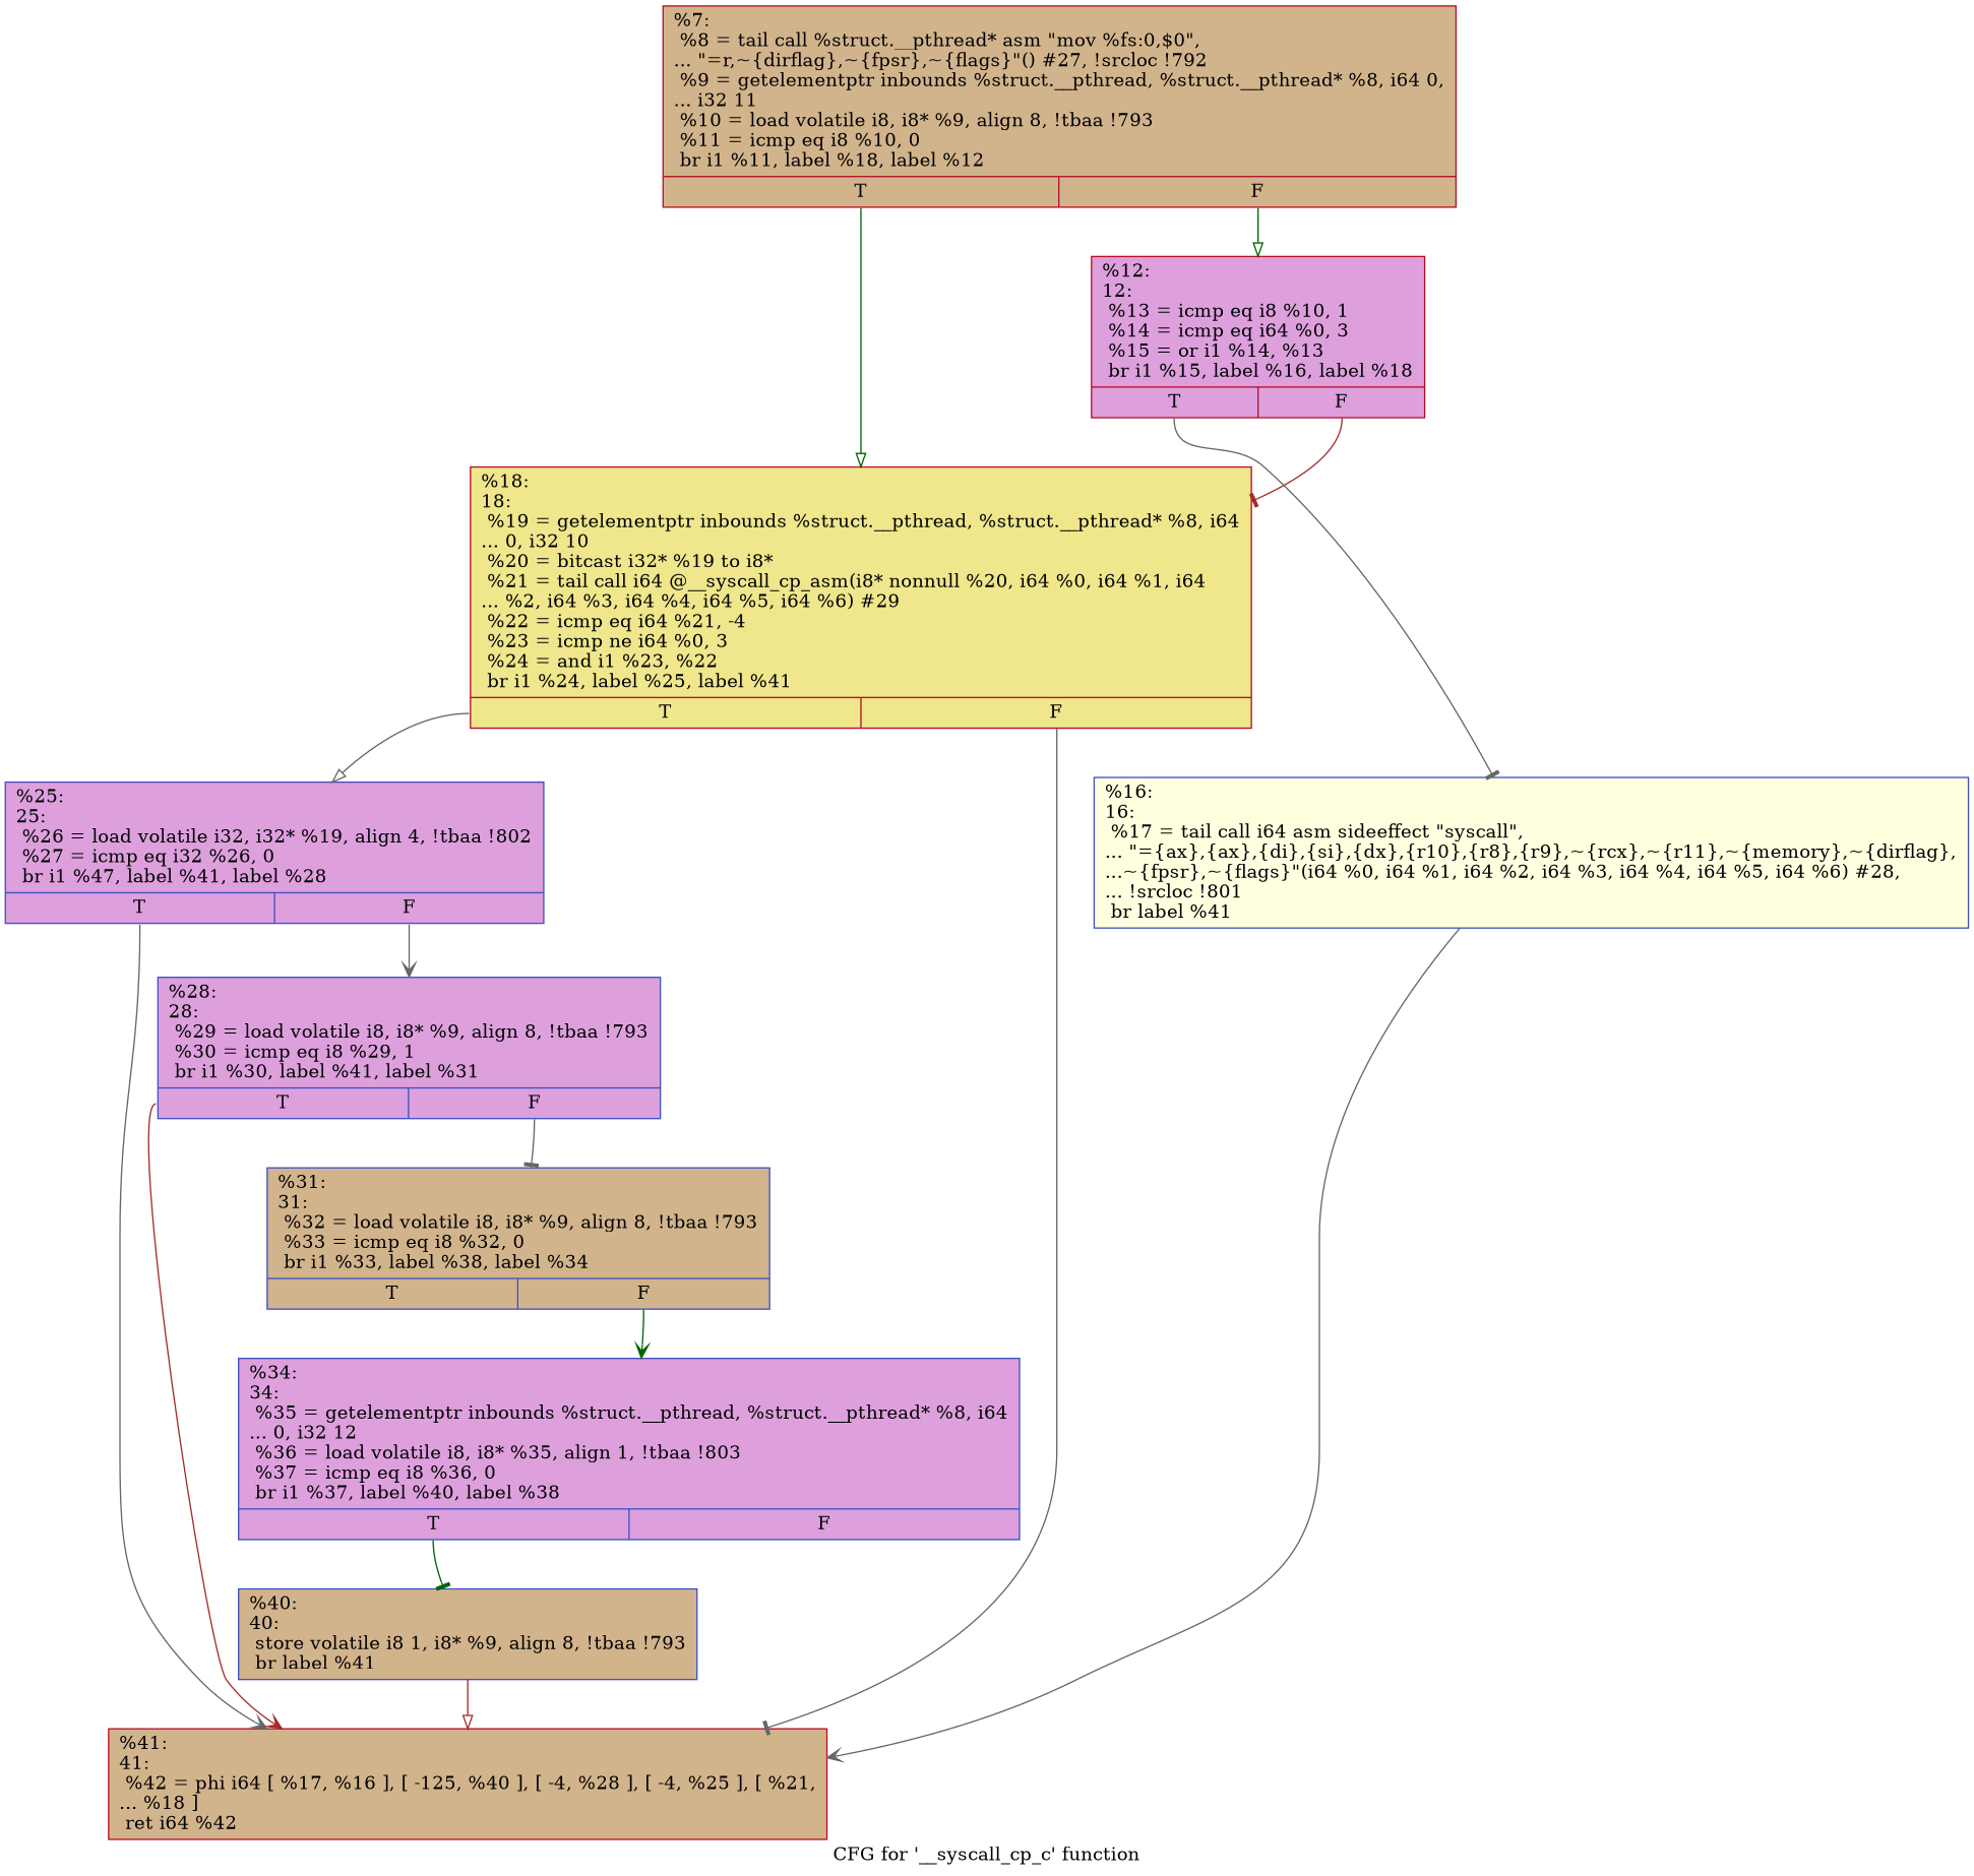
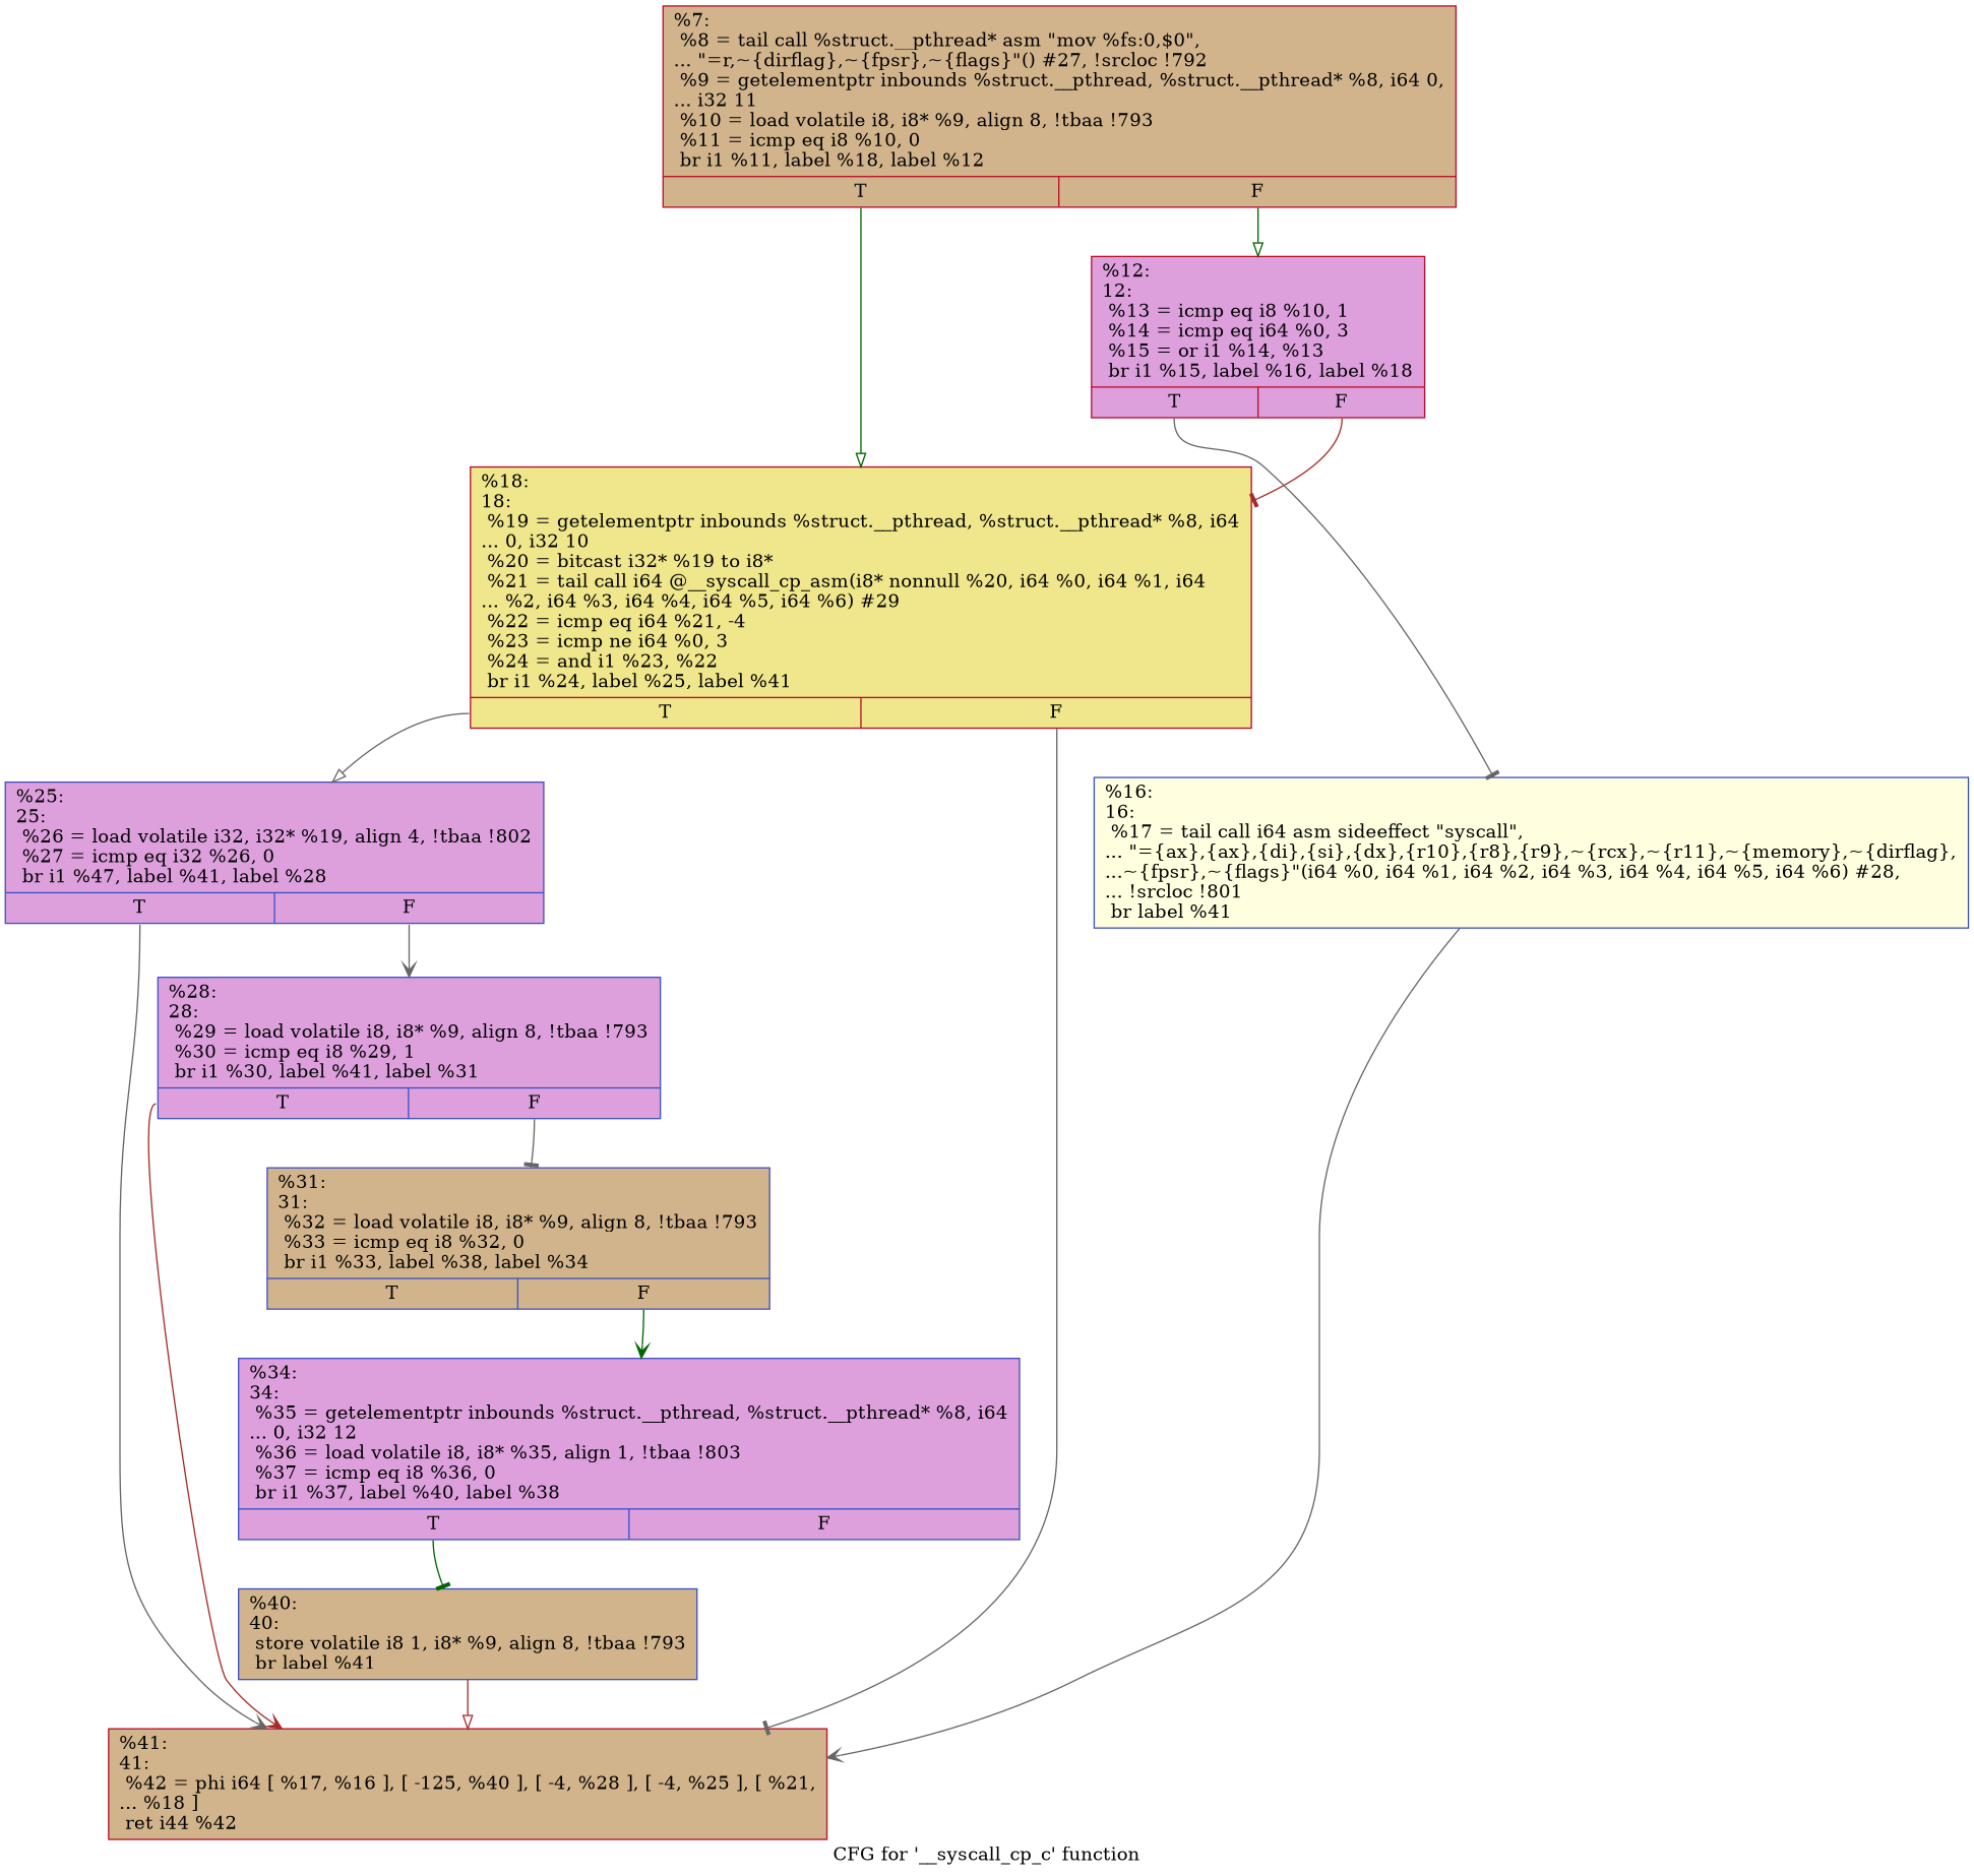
  digraph {
    label="CFG for '__syscall_cp_c' function"
    node [color="#3d50c3ff" fillcolor=tan shape=record style=filled]
    edge [arrowhead=tee color=gray40 tailport=s0]
    n1 [color="#b70d28ff" label="{%7:\l  %8 = tail call %struct.__pthread* asm \"mov %fs:0,$0\",\l... \"=r,~\{dirflag\},~\{fpsr\},~\{flags\}\"() #27, !srcloc !792\l  %9 = getelementptr inbounds %struct.__pthread, %struct.__pthread* %8, i64 0,\l... i32 11\l  %10 = load volatile i8, i8* %9, align 8, !tbaa !793\l  %11 = icmp eq i8 %10, 0\l  br i1 %11, label %18, label %12\l|{<s0>T|<s1>F}}"]
    n2 [color="#b70d28ff" fillcolor=khaki label="{%18:\l18:                                               \l  %19 = getelementptr inbounds %struct.__pthread, %struct.__pthread* %8, i64\l... 0, i32 10\l  %20 = bitcast i32* %19 to i8*\l  %21 = tail call i64 @__syscall_cp_asm(i8* nonnull %20, i64 %0, i64 %1, i64\l... %2, i64 %3, i64 %4, i64 %5, i64 %6) #29\l  %22 = icmp eq i64 %21, -4\l  %23 = icmp ne i64 %0, 3\l  %24 = and i1 %23, %22\l  br i1 %24, label %25, label %41\l|{<s0>T|<s1>F}}"]
    n3 [color="#b70d28ff" fillcolor=plum label="{%12:\l12:                                               \l  %13 = icmp eq i8 %10, 1\l  %14 = icmp eq i64 %0, 3\l  %15 = or i1 %14, %13\l  br i1 %15, label %16, label %18\l|{<s0>T|<s1>F}}"]
-   n4 [color="#b70d28ff" label="{%41:\l41:                                               \l  %42 = phi i64 [ %17, %16 ], [ -125, %40 ], [ -4, %28 ], [ -4, %25 ], [ %21,\l... %18 ]\l  ret i64 %42\l}"]
+   n4 [color="#b70d28ff" label="{%41:\l41:                                               \l  %42 = phi i64 [ %17, %16 ], [ -125, %40 ], [ -4, %28 ], [ -4, %25 ], [ %21,\l... %18 ]\l  ret i44 %42\l}"]
    n5 [fillcolor=plum label="{%25:\l25:                                               \l  %26 = load volatile i32, i32* %19, align 4, !tbaa !802\l  %27 = icmp eq i32 %26, 0\l  br i1 %47, label %41, label %28\l|{<s0>T|<s1>F}}"]
    n6 [fillcolor=lightyellow label="{%16:\l16:                                               \l  %17 = tail call i64 asm sideeffect \"syscall\",\l... \"=\{ax\},\{ax\},\{di\},\{si\},\{dx\},\{r10\},\{r8\},\{r9\},~\{rcx\},~\{r11\},~\{memory\},~\{dirflag\},\l...~\{fpsr\},~\{flags\}\"(i64 %0, i64 %1, i64 %2, i64 %3, i64 %4, i64 %5, i64 %6) #28,\l... !srcloc !801\l  br label %41\l}"]
    n7 [fillcolor=plum label="{%28:\l28:                                               \l  %29 = load volatile i8, i8* %9, align 8, !tbaa !793\l  %30 = icmp eq i8 %29, 1\l  br i1 %30, label %41, label %31\l|{<s0>T|<s1>F}}"]
    n8 [label="{%31:\l31:                                               \l  %32 = load volatile i8, i8* %9, align 8, !tbaa !793\l  %33 = icmp eq i8 %32, 0\l  br i1 %33, label %38, label %34\l|{<s0>T|<s1>F}}"]
    n9 [fillcolor=plum label="{%34:\l34:                                               \l  %35 = getelementptr inbounds %struct.__pthread, %struct.__pthread* %8, i64\l... 0, i32 12\l  %36 = load volatile i8, i8* %35, align 1, !tbaa !803\l  %37 = icmp eq i8 %36, 0\l  br i1 %37, label %40, label %38\l|{<s0>T|<s1>F}}"]
    n10 [label="{%40:\l40:                                               \l  store volatile i8 1, i8* %9, align 8, !tbaa !793\l  br label %41\l}"]
    n1 -> n2 [arrowhead=onormal color=darkgreen]
    n1 -> n3 [arrowhead=onormal color=darkgreen tailport=s1]
    n2 -> n4 [tailport=s1]
    n2 -> n5 [arrowhead=onormal]
    n3 -> n2 [color=brown tailport=s1]
    n3 -> n6
    n5 -> n4 [arrowhead=vee]
    n5 -> n7 [arrowhead=vee tailport=s1]
    n6 -> n4 [arrowhead=vee]
    n7 -> n4 [arrowhead=vee color=brown]
    n7 -> n8 [tailport=s1]
    n8 -> n9 [arrowhead=vee color=darkgreen tailport=s1]
    n9 -> n10 [color=darkgreen]
    n10 -> n4 [arrowhead=onormal color=brown]
  }
